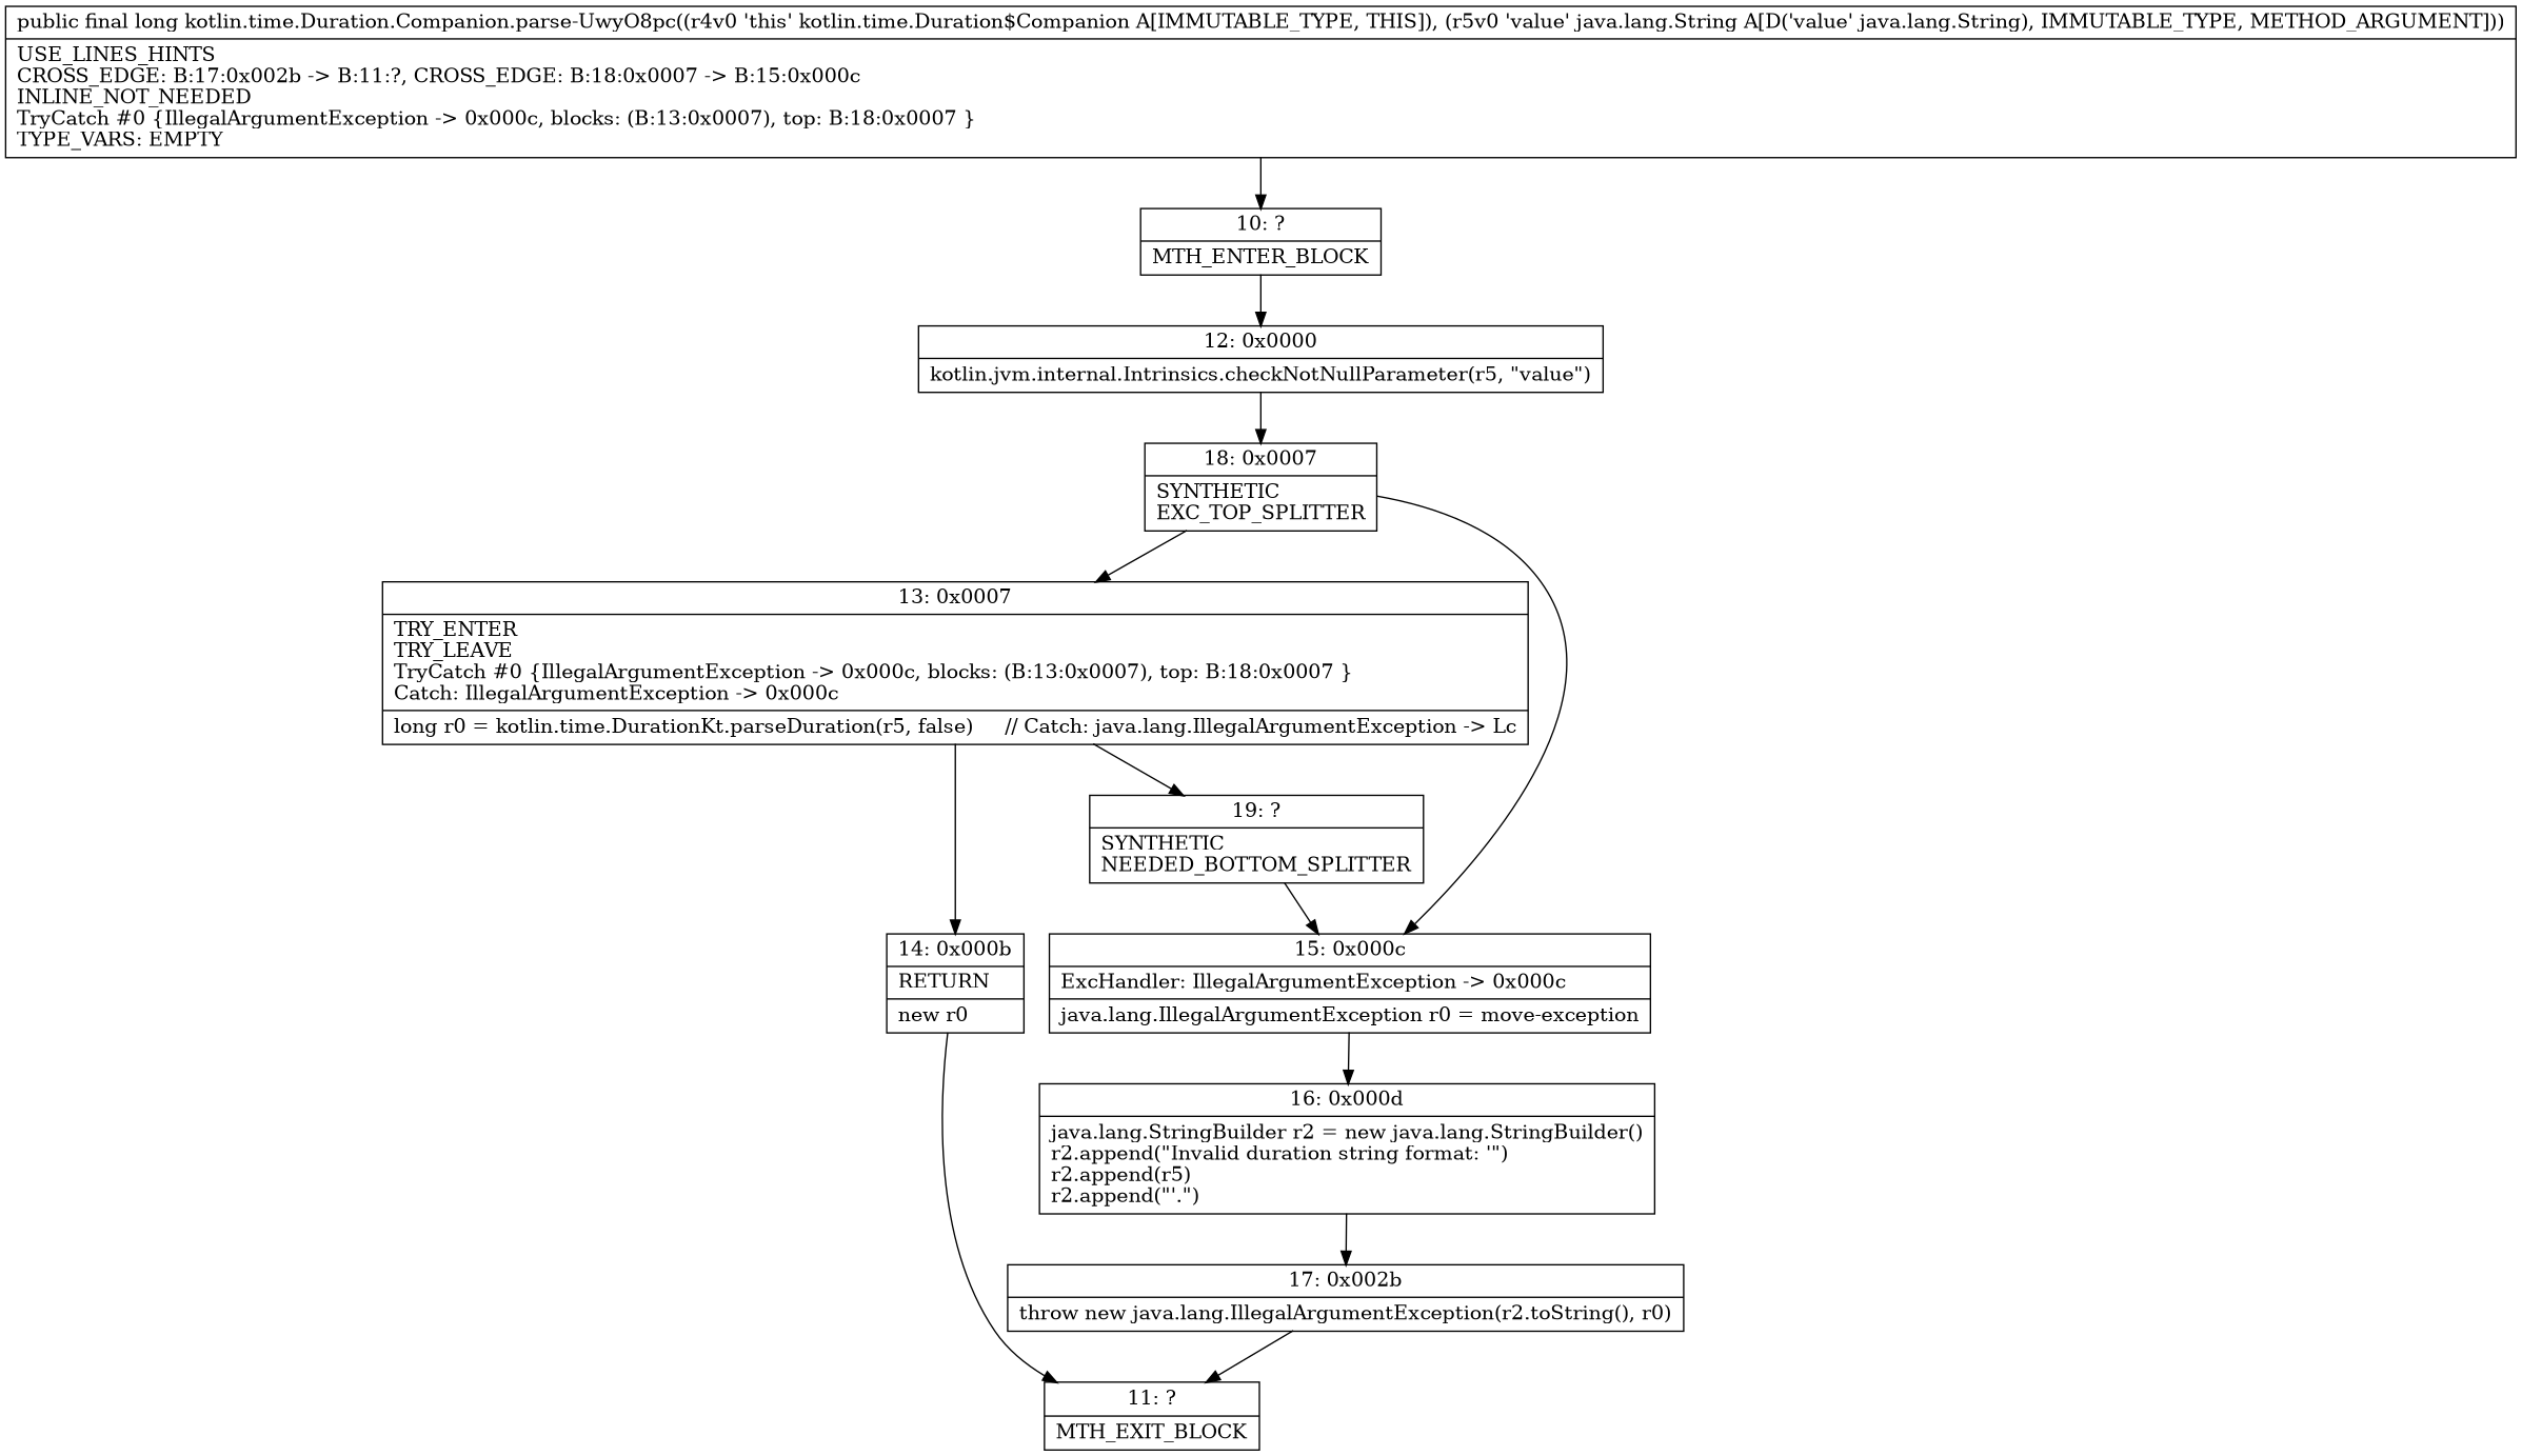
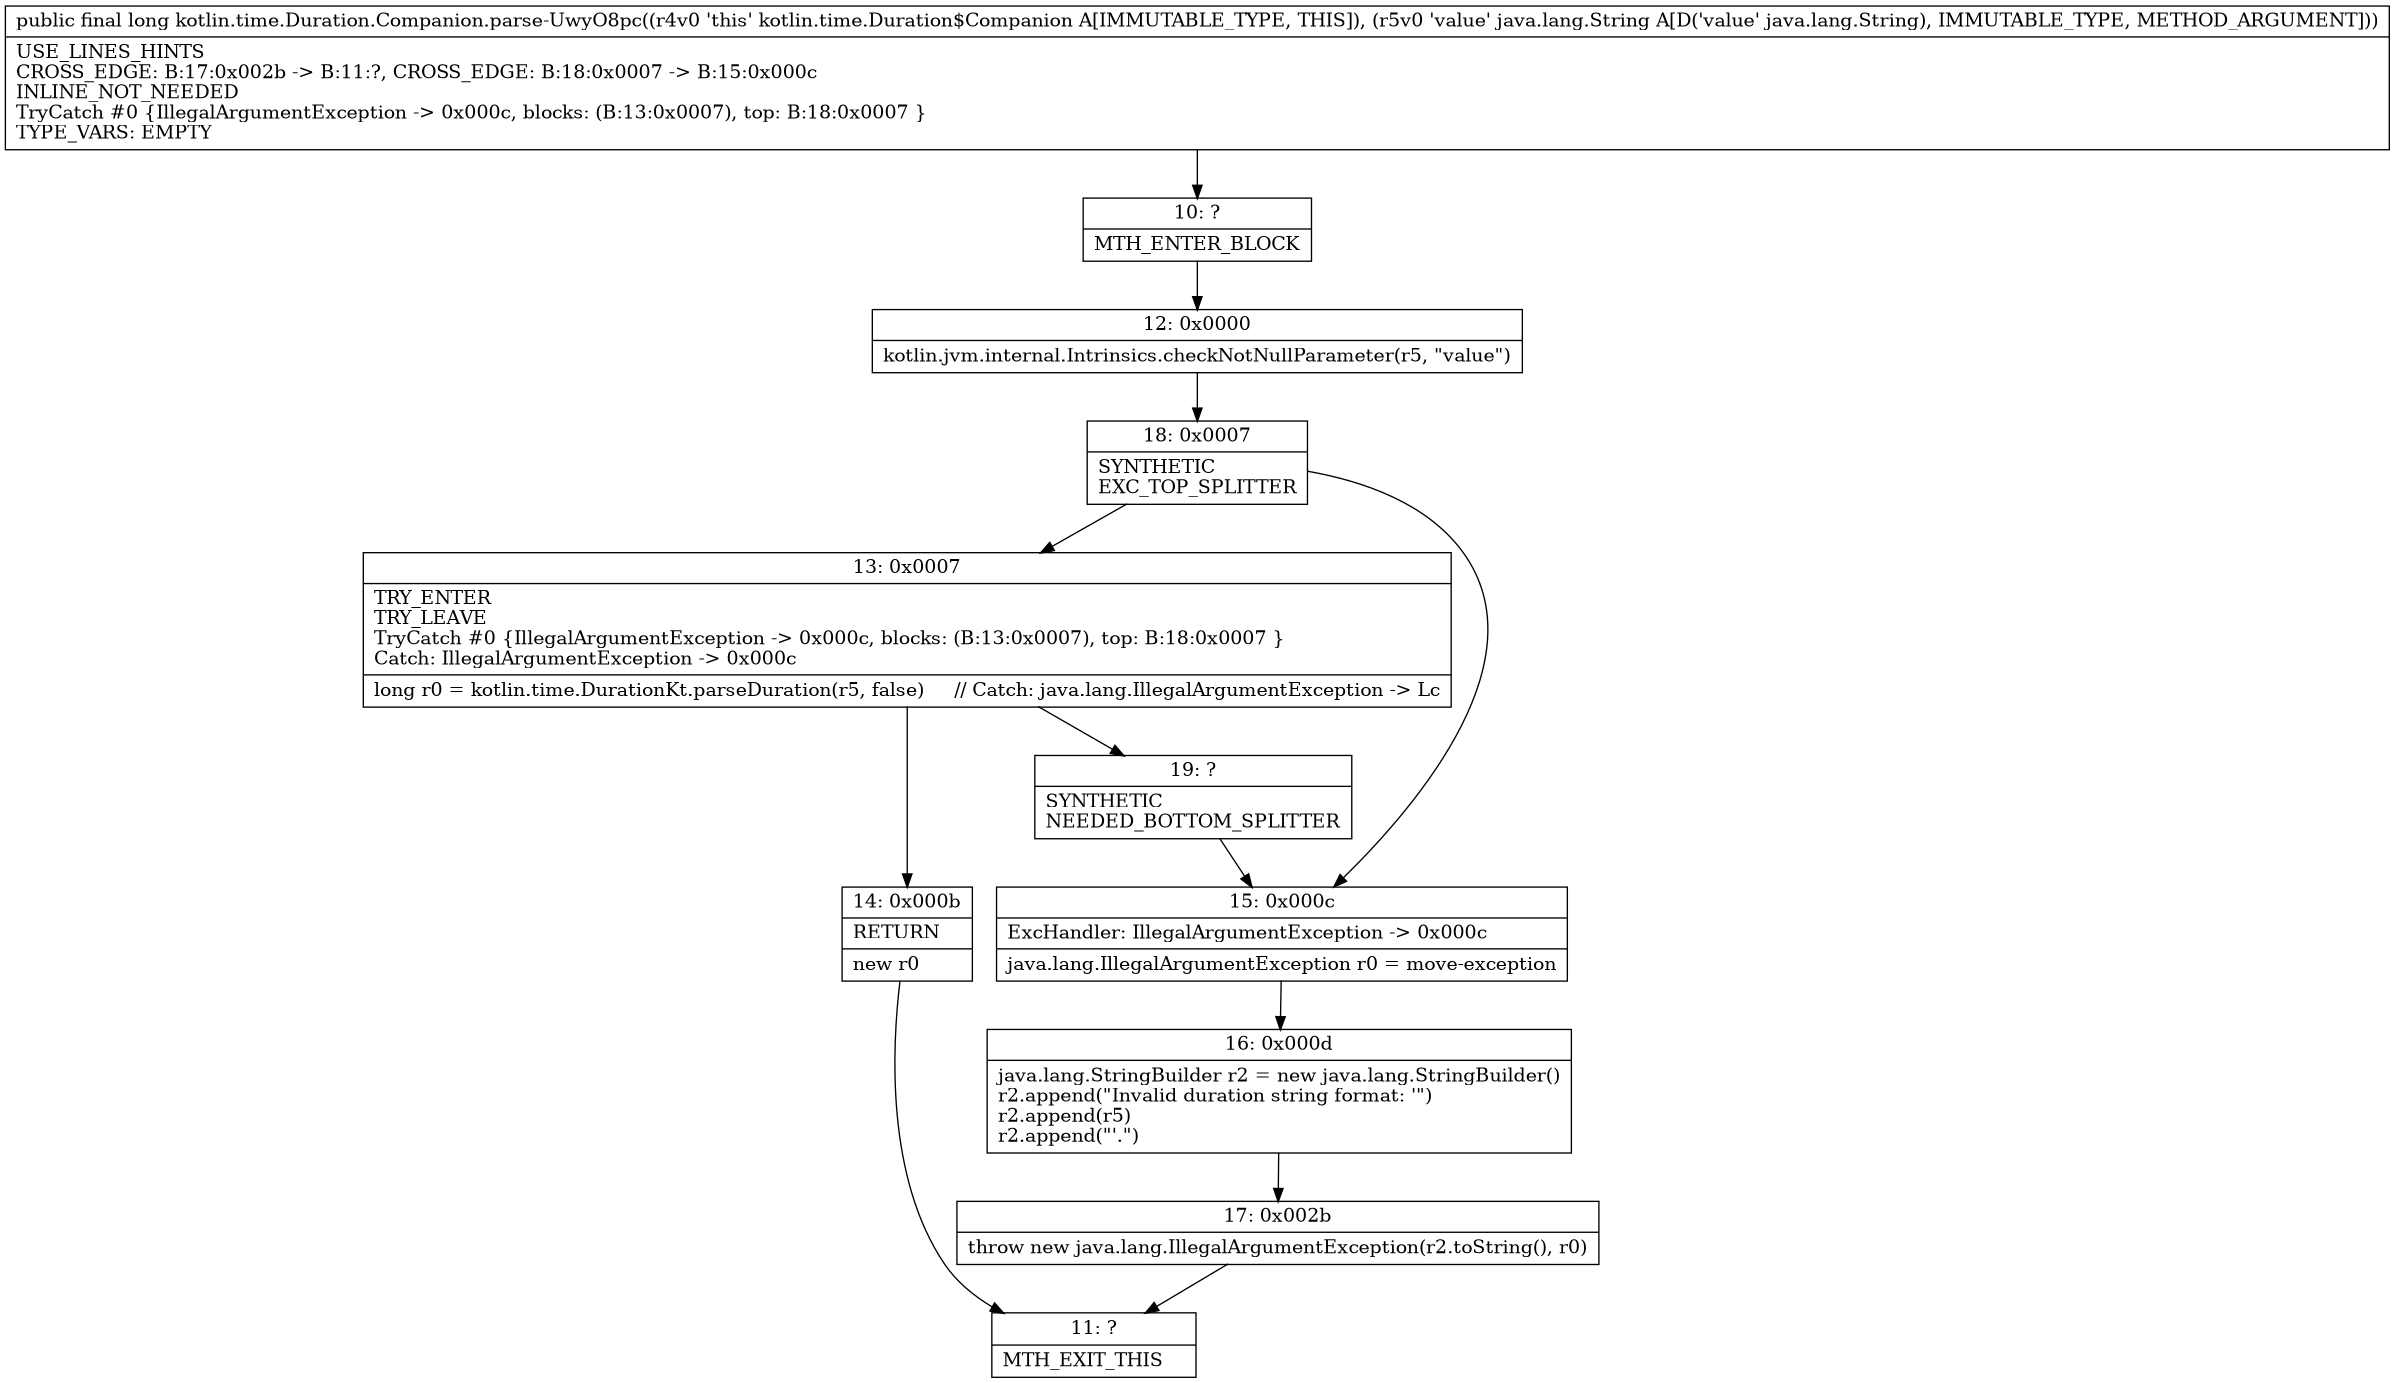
  digraph {
    node [shape=record]
    n1 [label="{10\:\ ?|MTH_ENTER_BLOCK\l}"]
    n2 [label="{12\:\ 0x0000|kotlin.jvm.internal.Intrinsics.checkNotNullParameter(r5, \"value\")\l}"]
    n3 [label="{18\:\ 0x0007|SYNTHETIC\lEXC_TOP_SPLITTER\l}"]
    n4 [label="{13\:\ 0x0007|TRY_ENTER\lTRY_LEAVE\lTryCatch #0 \{IllegalArgumentException \-\> 0x000c, blocks: (B:13:0x0007), top: B:18:0x0007 \}\lCatch: IllegalArgumentException \-\> 0x000c\l|long r0 = kotlin.time.DurationKt.parseDuration(r5, false)     \/\/ Catch: java.lang.IllegalArgumentException \-\> Lc\l}"]
    n5 [label="{15\:\ 0x000c|ExcHandler: IllegalArgumentException \-\> 0x000c\l|java.lang.IllegalArgumentException r0 = move\-exception\l}"]
    n6 [label="{14\:\ 0x000b|RETURN\l|new r0\l}"]
    n7 [label="{19\:\ ?|SYNTHETIC\lNEEDED_BOTTOM_SPLITTER\l}"]
    n8 [label="{16\:\ 0x000d|java.lang.StringBuilder r2 = new java.lang.StringBuilder()\lr2.append(\"Invalid duration string format: '\")\lr2.append(r5)\lr2.append(\"'.\")\l}"]
-   n9 [label="{11\:\ ?|MTH_EXIT_BLOCK\l}"]
+   n9 [label="{11\:\ ?|MTH_EXIT_THIS\l}"]
    n10 [label="{17\:\ 0x002b|throw new java.lang.IllegalArgumentException(r2.toString(), r0)\l}"]
    n11 [label="{public final long kotlin.time.Duration.Companion.parse\-UwyO8pc((r4v0 'this' kotlin.time.Duration$Companion A[IMMUTABLE_TYPE, THIS]), (r5v0 'value' java.lang.String A[D('value' java.lang.String), IMMUTABLE_TYPE, METHOD_ARGUMENT]))  | USE_LINES_HINTS\lCROSS_EDGE: B:17:0x002b \-\> B:11:?, CROSS_EDGE: B:18:0x0007 \-\> B:15:0x000c\lINLINE_NOT_NEEDED\lTryCatch #0 \{IllegalArgumentException \-\> 0x000c, blocks: (B:13:0x0007), top: B:18:0x0007 \}\lTYPE_VARS: EMPTY\l}"]
    n1 -> n2
    n2 -> n3
    n3 -> n4
    n3 -> n5
    n4 -> n6
    n4 -> n7
    n5 -> n8
    n6 -> n9
    n7 -> n5
    n8 -> n10
    n10 -> n9
    n11 -> n1
  }
